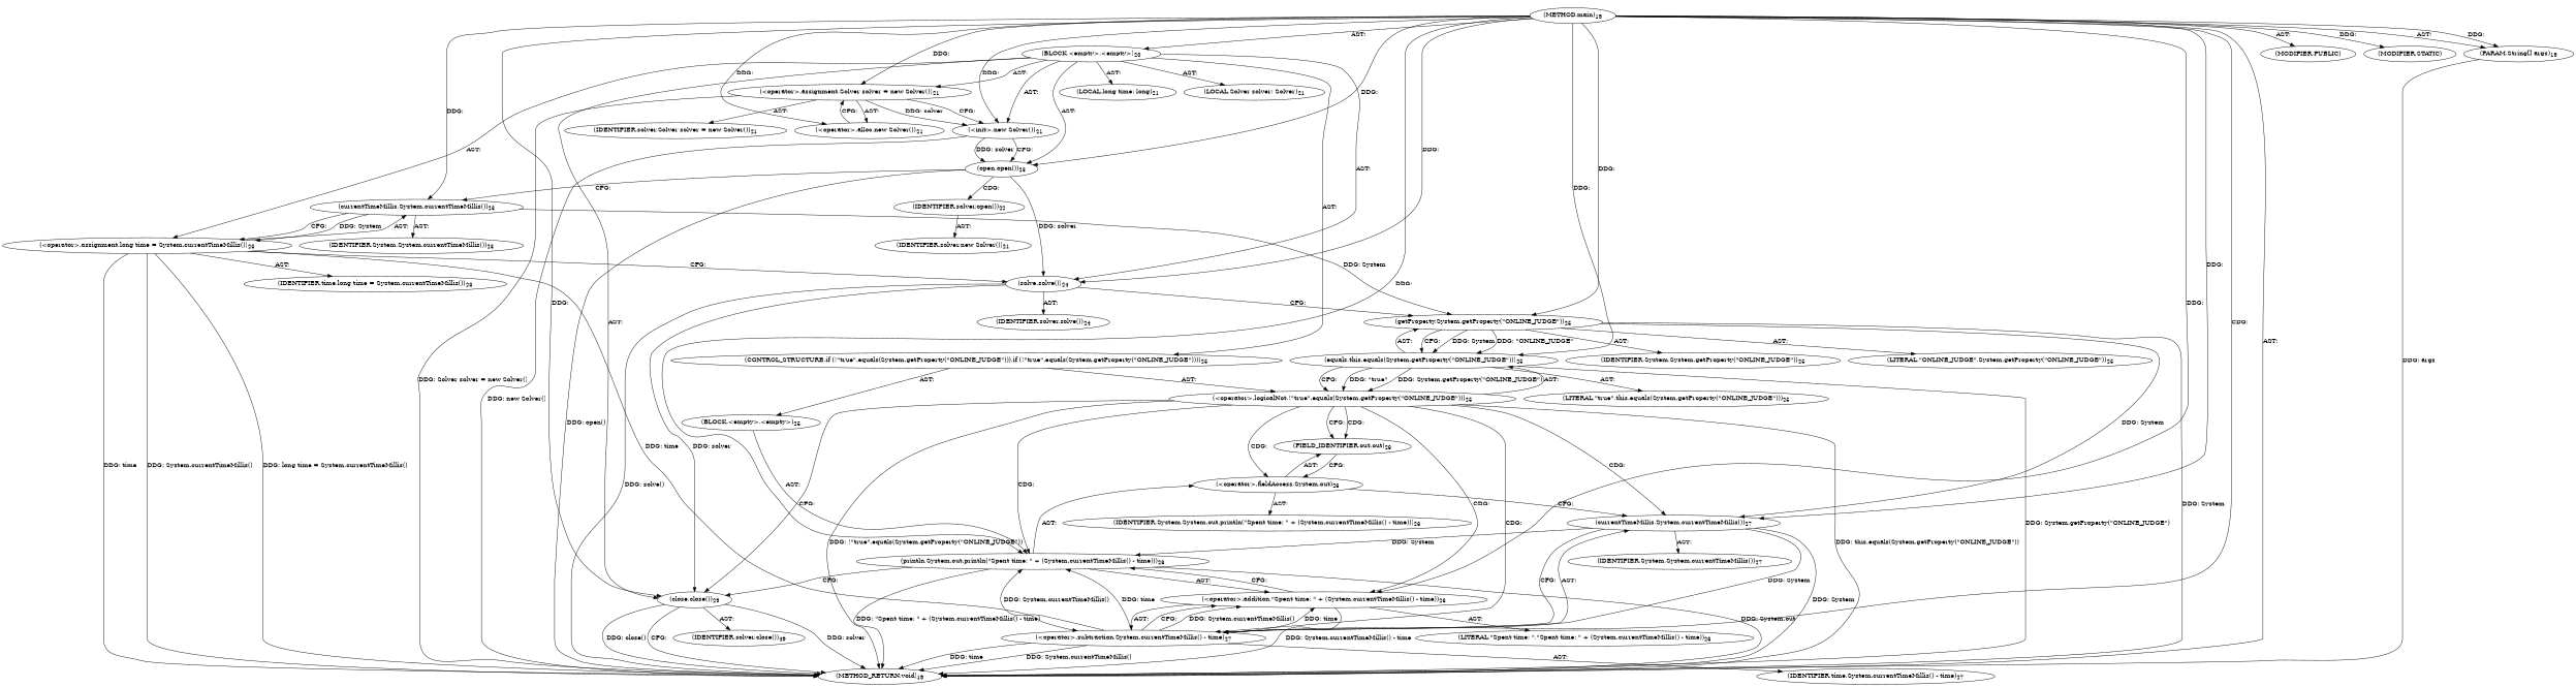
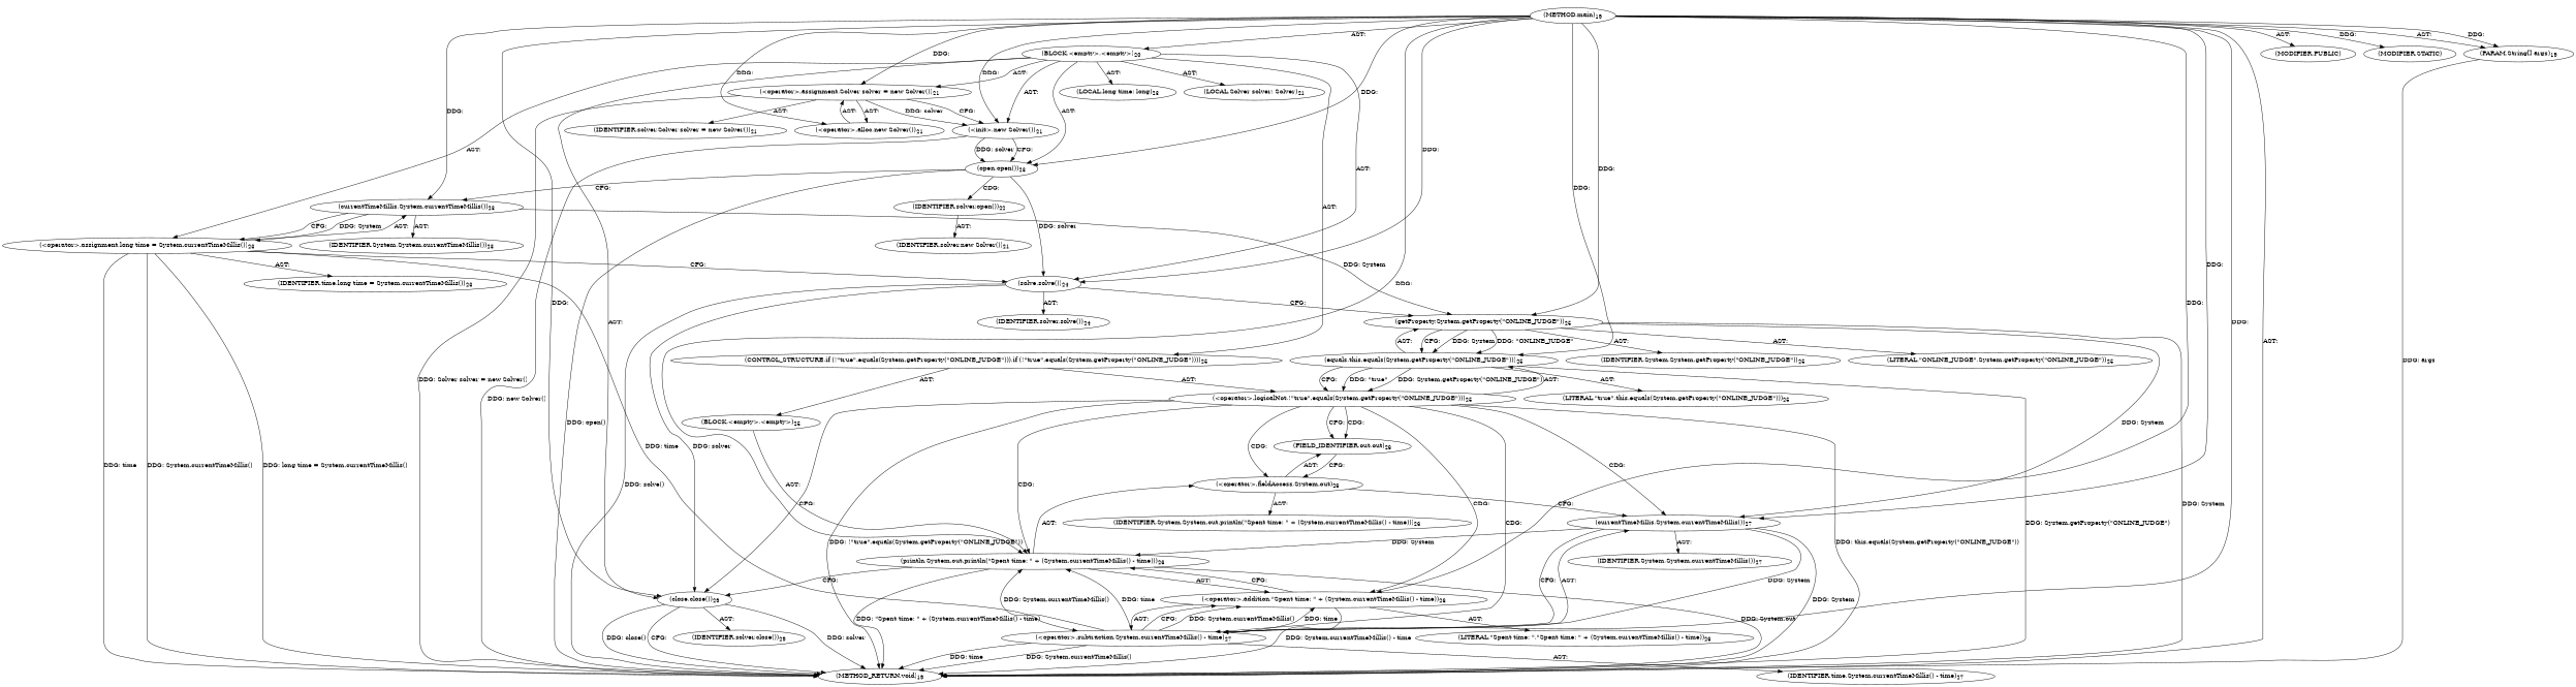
  digraph {
    n1 [label=<(METHOD,main)<SUB>19</SUB>>]
    n2 [label=<(PARAM,String[] args)<SUB>19</SUB>>]
    n3 [label=<(BLOCK,&lt;empty&gt;,&lt;empty&gt;)<SUB>20</SUB>>]
    n4 [label=<(&lt;operator&gt;.assignment,Solver solver = new Solver())<SUB>21</SUB>>]
    n5 [label=<(&lt;operator&gt;.alloc,new Solver())<SUB>21</SUB>>]
    n6 [label=<(&lt;init&gt;,new Solver())<SUB>21</SUB>>]
    n7 [label=<(open,open())<SUB>23</SUB>>]
    n8 [label=<(currentTimeMillis,System.currentTimeMillis())<SUB>23</SUB>>]
    n9 [label=<(solve,solve())<SUB>24</SUB>>]
    n10 [label=<(equals,this.equals(System.getProperty(&quot;ONLINE_JUDGE&quot;)))<SUB>25</SUB>>]
    n11 [label=<(getProperty,System.getProperty(&quot;ONLINE_JUDGE&quot;))<SUB>25</SUB>>]
    n12 [label=<(println,System.out.println(&quot;Spent time: &quot; + (System.currentTimeMillis() - time)))<SUB>26</SUB>>]
    n13 [label=<(&lt;operator&gt;.addition,&quot;Spent time: &quot; + (System.currentTimeMillis() - time))<SUB>26</SUB>>]
    n14 [label=<(&lt;operator&gt;.subtraction,System.currentTimeMillis() - time)<SUB>27</SUB>>]
    n15 [label=<(currentTimeMillis,System.currentTimeMillis())<SUB>27</SUB>>]
    n16 [label=<(close,close())<SUB>29</SUB>>]
    n17 [label=<(MODIFIER,PUBLIC)>]
    n18 [label=<(MODIFIER,STATIC)>]
    n19 [label=<(METHOD_RETURN,void)<SUB>19</SUB>>]
    n20 [label=<(LOCAL,Solver solver: Solver)<SUB>21</SUB>>]
-   n21 [label=<(LOCAL,long time: long)<SUB>21</SUB>>]
+   n21 [label=<(LOCAL,long time: long)<SUB>23</SUB>>]
    n22 [label=<(&lt;operator&gt;.assignment,long time = System.currentTimeMillis())<SUB>23</SUB>>]
    n23 [label=<(CONTROL_STRUCTURE,if (!&quot;true&quot;.equals(System.getProperty(&quot;ONLINE_JUDGE&quot;))),if (!&quot;true&quot;.equals(System.getProperty(&quot;ONLINE_JUDGE&quot;))))<SUB>25</SUB>>]
    n24 [label=<(IDENTIFIER,solver,Solver solver = new Solver())<SUB>21</SUB>>]
    n25 [label=<(IDENTIFIER,solver,open())<SUB>22</SUB>>]
    n26 [label=<(IDENTIFIER,System,System.currentTimeMillis())<SUB>23</SUB>>]
    n27 [label=<(IDENTIFIER,solver,solve())<SUB>24</SUB>>]
    n28 [label=<(&lt;operator&gt;.logicalNot,!&quot;true&quot;.equals(System.getProperty(&quot;ONLINE_JUDGE&quot;)))<SUB>25</SUB>>]
    n29 [label=<(LITERAL,&quot;true&quot;,this.equals(System.getProperty(&quot;ONLINE_JUDGE&quot;)))<SUB>25</SUB>>]
    n30 [label=<(IDENTIFIER,System,System.getProperty(&quot;ONLINE_JUDGE&quot;))<SUB>25</SUB>>]
    n31 [label=<(LITERAL,&quot;ONLINE_JUDGE&quot;,System.getProperty(&quot;ONLINE_JUDGE&quot;))<SUB>25</SUB>>]
    n32 [label=<(&lt;operator&gt;.fieldAccess,System.out)<SUB>26</SUB>>]
    n33 [label=<(LITERAL,&quot;Spent time: &quot;,&quot;Spent time: &quot; + (System.currentTimeMillis() - time))<SUB>26</SUB>>]
    n34 [label=<(IDENTIFIER,time,System.currentTimeMillis() - time)<SUB>27</SUB>>]
    n35 [label=<(IDENTIFIER,System,System.currentTimeMillis())<SUB>27</SUB>>]
-   n36 [label=<(IDENTIFIER,solver,close())<SUB>49</SUB>>]
+   n36 [label=<(IDENTIFIER,solver,close())<SUB>29</SUB>>]
    n37 [label=<(IDENTIFIER,time,long time = System.currentTimeMillis())<SUB>23</SUB>>]
    n38 [label=<(BLOCK,&lt;empty&gt;,&lt;empty&gt;)<SUB>25</SUB>>]
    n39 [label=<(IDENTIFIER,solver,new Solver())<SUB>21</SUB>>]
    n40 [label=<(FIELD_IDENTIFIER,out,out)<SUB>26</SUB>>]
    n41 [label=<(IDENTIFIER,System,System.out.println(&quot;Spent time: &quot; + (System.currentTimeMillis() - time)))<SUB>26</SUB>>]
    n1 -> n2 [label="AST: "]
    n1 -> n2 [label="DDG: "]
    n1 -> n3 [label="AST: "]
    n1 -> n4 [label="DDG: "]
    n1 -> n5 [label="DDG: "]
    n1 -> n6 [label="DDG: "]
    n1 -> n7 [label="DDG: "]
    n1 -> n8 [label="DDG: "]
    n1 -> n9 [label="DDG: "]
    n1 -> n10 [label="DDG: "]
    n1 -> n11 [label="DDG: "]
    n1 -> n12 [label="DDG: "]
    n1 -> n13 [label="DDG: "]
-   n1 -> n14 [label="CDG: "]
+   n1 -> n14 [label="DDG: "]
    n1 -> n15 [label="DDG: "]
    n1 -> n16 [label="DDG: "]
    n1 -> n17 [label="AST: "]
    n1 -> n18 [label="DDG: "]
    n1 -> n19 [label="AST: "]
    n2 -> n19 [label="DDG: args"]
    n3 -> n4 [label="AST: "]
    n3 -> n6 [label="AST: "]
    n3 -> n7 [label="AST: "]
    n3 -> n9 [label="AST: "]
    n3 -> n16 [label="AST: "]
    n3 -> n20 [label="AST: "]
    n3 -> n21 [label="AST: "]
    n3 -> n22 [label="AST: "]
    n3 -> n23 [label="AST: "]
    n4 -> n5 [label="AST: "]
    n4 -> n6 [label="CFG: "]
    n4 -> n6 [label="DDG: solver"]
    n4 -> n19 [label="DDG: Solver solver = new Solver()"]
    n4 -> n24 [label="AST: "]
-   n5 -> n4 [label="CFG: "]
+   n5 -> n4 [label="AST: "]
    n6 -> n7 [label="CFG: "]
    n6 -> n7 [label="DDG: solver"]
    n6 -> n19 [label="DDG: new Solver()"]
    n7 -> n8 [label="CFG: "]
    n7 -> n9 [label="DDG: solver"]
    n7 -> n19 [label="DDG: open()"]
    n7 -> n25 [label="CDG: "]
    n8 -> n11 [label="DDG: System"]
    n8 -> n22 [label="CFG: "]
    n8 -> n22 [label="DDG: System"]
    n8 -> n26 [label="AST: "]
    n9 -> n11 [label="CFG: "]
    n9 -> n16 [label="DDG: solver"]
    n9 -> n19 [label="DDG: solve()"]
    n9 -> n27 [label="AST: "]
    n10 -> n11 [label="AST: "]
    n10 -> n19 [label="DDG: System.getProperty(&quot;ONLINE_JUDGE&quot;)"]
    n10 -> n28 [label="CFG: "]
    n10 -> n28 [label="DDG: &quot;true&quot;"]
    n10 -> n28 [label="DDG: System.getProperty(&quot;ONLINE_JUDGE&quot;)"]
    n10 -> n29 [label="AST: "]
    n11 -> n10 [label="CFG: "]
    n11 -> n10 [label="DDG: System"]
    n11 -> n10 [label="DDG: &quot;ONLINE_JUDGE&quot;"]
    n11 -> n15 [label="DDG: System"]
    n11 -> n19 [label="DDG: System"]
    n11 -> n30 [label="AST: "]
    n11 -> n31 [label="AST: "]
    n12 -> n13 [label="AST: "]
    n12 -> n16 [label="CFG: "]
    n12 -> n19 [label="DDG: System.out"]
    n12 -> n19 [label="DDG: &quot;Spent time: &quot; + (System.currentTimeMillis() - time)"]
    n12 -> n32 [label="AST: "]
    n13 -> n12 [label="CFG: "]
    n13 -> n14 [label="AST: "]
    n13 -> n19 [label="DDG: System.currentTimeMillis() - time"]
    n13 -> n33 [label="AST: "]
    n14 -> n12 [label="DDG: System.currentTimeMillis()"]
    n14 -> n12 [label="DDG: time"]
    n14 -> n13 [label="CFG: "]
    n14 -> n13 [label="DDG: System.currentTimeMillis()"]
    n14 -> n13 [label="DDG: time"]
    n14 -> n15 [label="AST: "]
    n14 -> n19 [label="DDG: System.currentTimeMillis()"]
    n14 -> n19 [label="DDG: time"]
    n14 -> n34 [label="AST: "]
    n15 -> n12 [label="DDG: System"]
    n15 -> n14 [label="CFG: "]
    n15 -> n14 [label="DDG: System"]
    n15 -> n19 [label="DDG: System"]
    n15 -> n35 [label="AST: "]
    n16 -> n19 [label="CFG: "]
    n16 -> n19 [label="DDG: solver"]
    n16 -> n19 [label="DDG: close()"]
    n16 -> n36 [label="AST: "]
    n22 -> n8 [label="AST: "]
    n22 -> n9 [label="CFG: "]
    n22 -> n14 [label="DDG: time"]
    n22 -> n19 [label="DDG: time"]
    n22 -> n19 [label="DDG: System.currentTimeMillis()"]
    n22 -> n19 [label="DDG: long time = System.currentTimeMillis()"]
    n22 -> n37 [label="AST: "]
    n23 -> n28 [label="AST: "]
    n23 -> n38 [label="AST: "]
    n25 -> n39 [label="AST: "]
    n28 -> n10 [label="AST: "]
    n28 -> n12 [label="CDG: "]
    n28 -> n13 [label="CDG: "]
    n28 -> n14 [label="CDG: "]
    n28 -> n15 [label="CDG: "]
    n28 -> n16 [label="CFG: "]
    n28 -> n19 [label="DDG: this.equals(System.getProperty(&quot;ONLINE_JUDGE&quot;))"]
    n28 -> n19 [label="DDG: !&quot;true&quot;.equals(System.getProperty(&quot;ONLINE_JUDGE&quot;))"]
    n28 -> n32 [label="CDG: "]
    n28 -> n40 [label="CFG: "]
    n28 -> n40 [label="CDG: "]
    n32 -> n15 [label="CFG: "]
    n32 -> n40 [label="AST: "]
    n32 -> n41 [label="AST: "]
    n38 -> n12 [label="AST: "]
    n40 -> n32 [label="CFG: "]
  }
